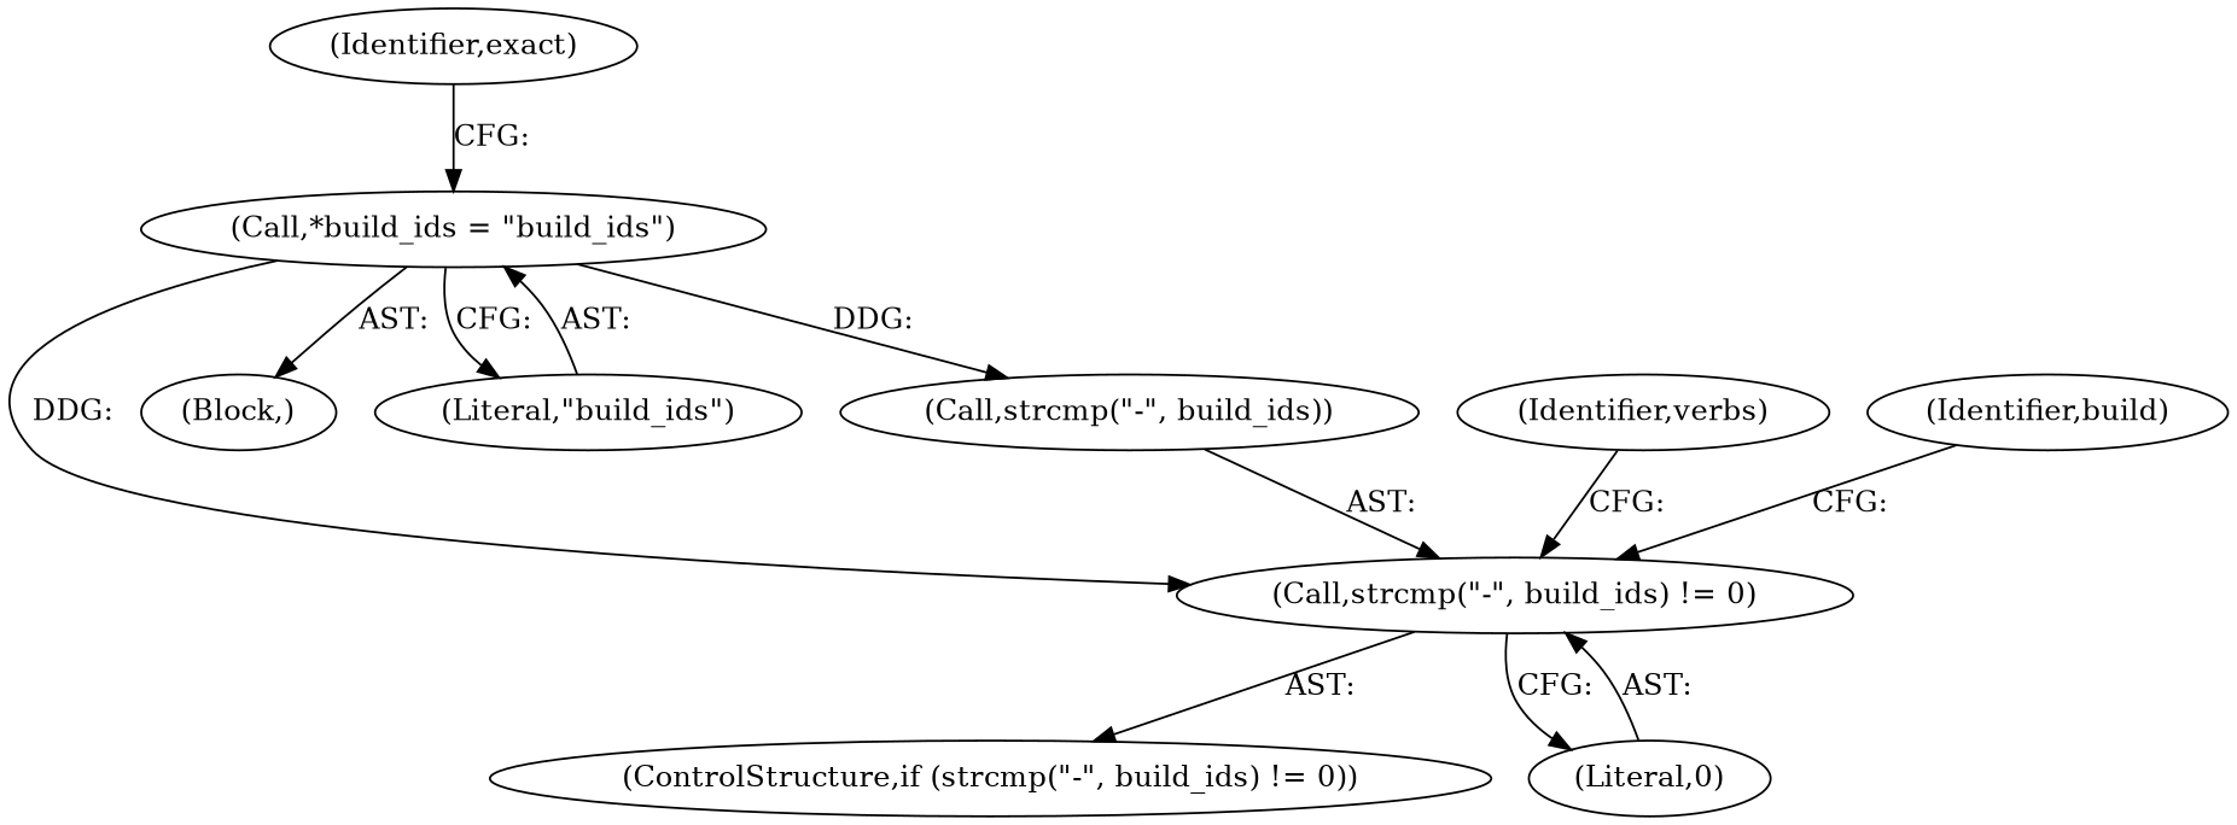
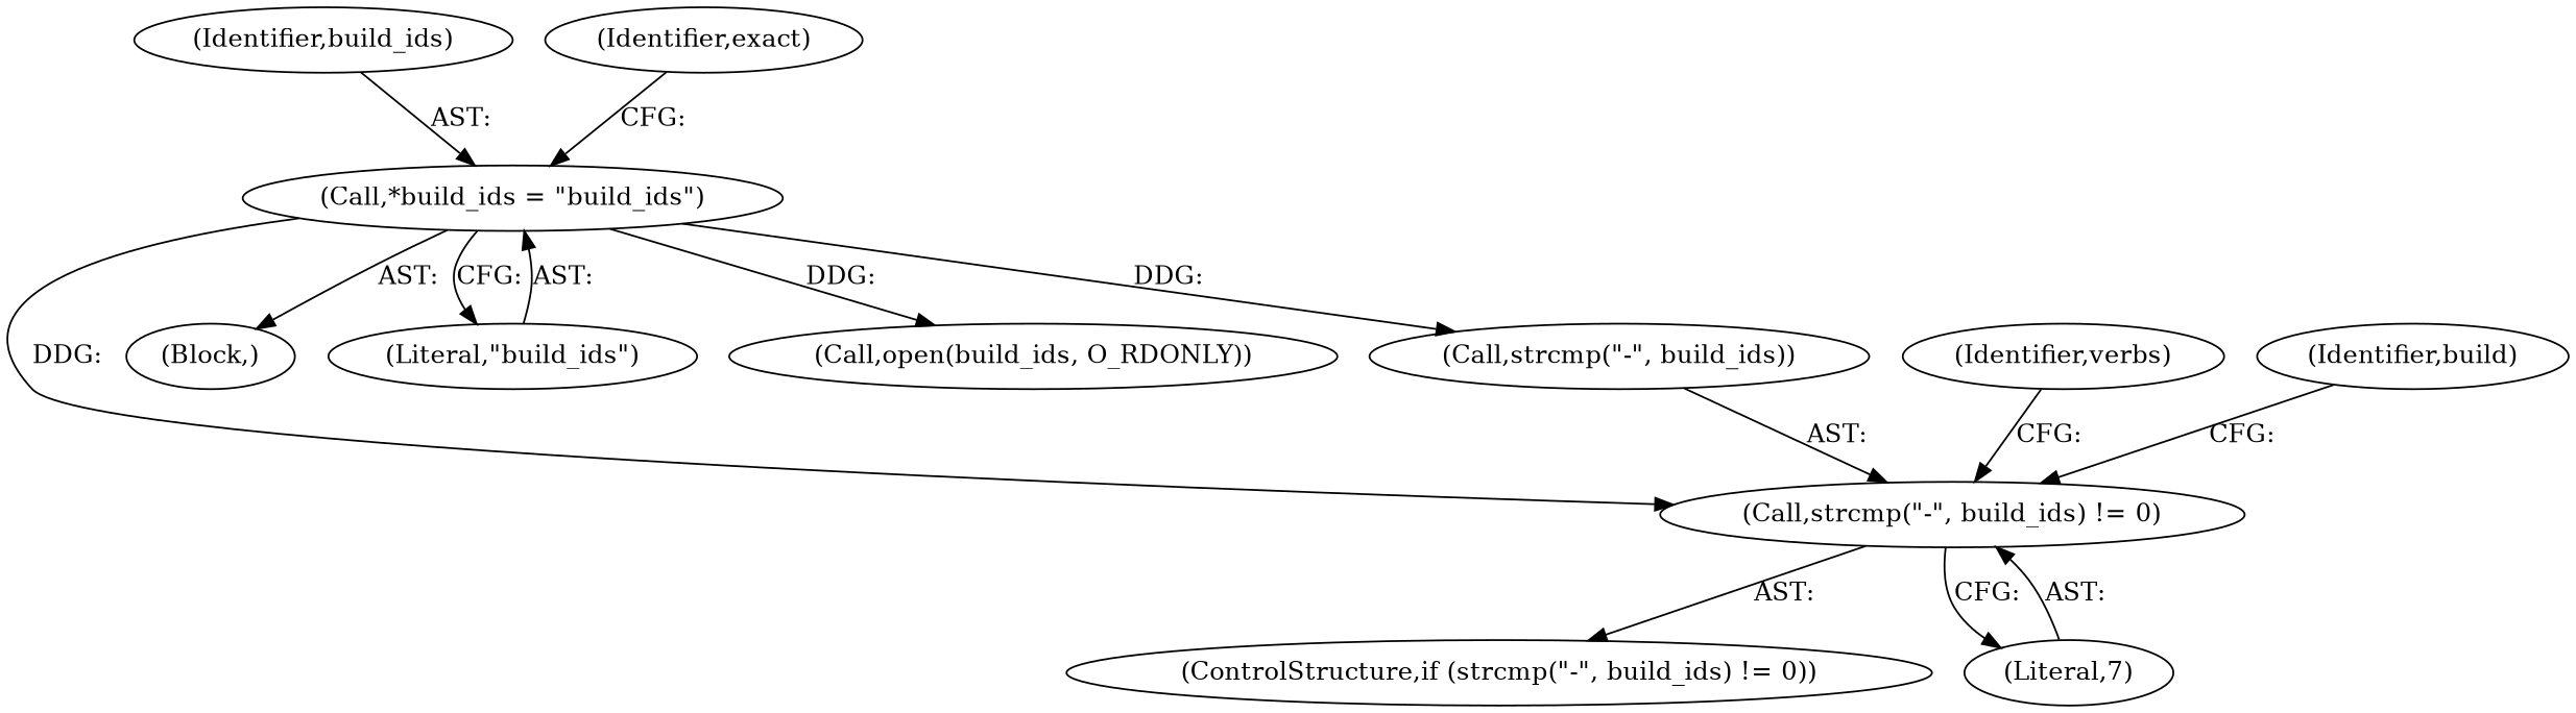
  digraph {
    n1 [label="(Call,strcmp(\"-\", build_ids) != 0)"]
    n2 [label="(ControlStructure,if (strcmp(\"-\", build_ids) != 0))"]
-   n3 [label="(Literal,0)"]
+   n3 [label="(Literal,7)"]
    n4 [label="(Call,*build_ids = \"build_ids\")"]
    n5 [label="(Block,)"]
    n6 [label="(Literal,\"build_ids\")"]
+   n7 [label="(Call,open(build_ids, O_RDONLY))"]
    n8 [label="(Call,strcmp(\"-\", build_ids))"]
+   n9 [label="(Identifier,build_ids)"]
    n10 [label="(Identifier,verbs)"]
    n11 [label="(Identifier,exact)"]
    n12 [label="(Identifier,build)"]
    n1 -> n2 [label="AST: "]
    n1 -> n3 [label="CFG: "]
    n3 -> n1 [label="AST: "]
    n4 -> n1 [label="DDG: "]
    n4 -> n5 [label="AST: "]
    n4 -> n6 [label="CFG: "]
+   n4 -> n7 [label="DDG: "]
    n4 -> n8 [label="DDG: "]
    n6 -> n4 [label="AST: "]
    n8 -> n1 [label="AST: "]
+   n9 -> n4 [label="AST: "]
    n10 -> n1 [label="CFG: "]
    n11 -> n4 [label="CFG: "]
    n12 -> n1 [label="CFG: "]
  }
